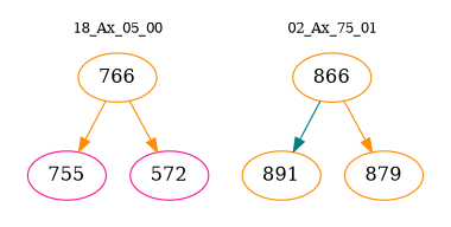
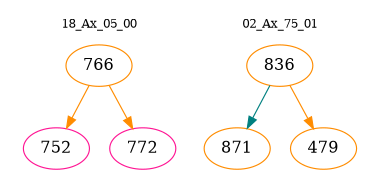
  digraph {
    node [color=darkorange]
    edge [color=darkorange]
    n1 [label=766]
-   n2 [color=deeppink label=755]
-   n3 [color=deeppink label=572]
-   n4 [label=866]
-   n5 [label=891]
-   n6 [label=879]
+   n2 [color=deeppink label=752]
+   n3 [color=deeppink label=772]
+   n4 [label=836]
+   n5 [label=871]
+   n6 [label=479]
    subgraph cluster_1 {
      color=white
      fontsize=10
      label="18_Ax_05_00"
      n1
      n2
      n3
    }
    subgraph cluster_2 {
      color=white
      fontsize=10
      label="02_Ax_75_01"
      n4
      n5
      n6
    }
    n1 -> n2
    n1 -> n3
    n4 -> n5 [color=teal]
    n4 -> n6
  }
